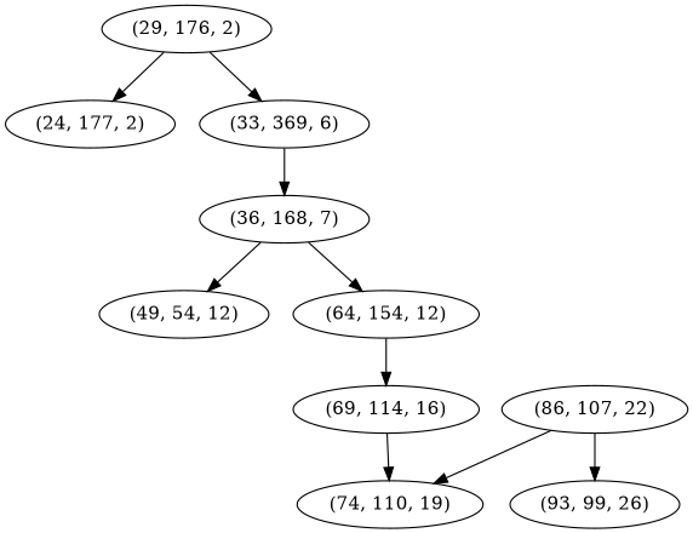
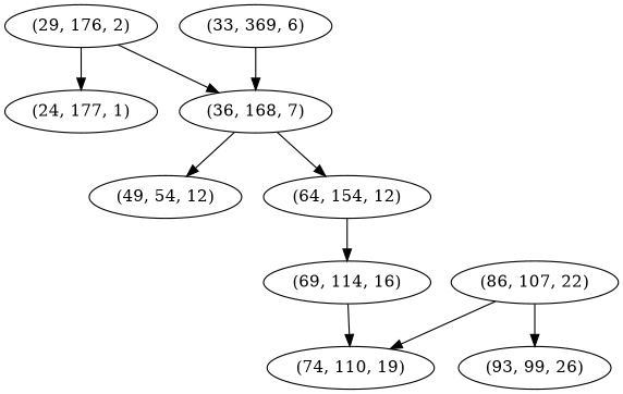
  digraph {
    "(29, 176, 2)"
-   "(24, 177, 1)" [label="(24, 177, 2)"]
+   "(24, 177, 1)"
    n3 [label="(33, 369, 6)"]
    "(36, 168, 7)"
    "(49, 54, 12)"
    "(64, 154, 12)"
    "(69, 114, 16)"
    "(74, 110, 19)"
    "(86, 107, 22)"
    "(93, 99, 26)"
    "(29, 176, 2)" -> "(24, 177, 1)"
-   "(29, 176, 2)" -> n3
+   "(29, 176, 2)" -> "(36, 168, 7)"
    n3 -> "(36, 168, 7)"
    "(36, 168, 7)" -> "(49, 54, 12)"
    "(36, 168, 7)" -> "(64, 154, 12)"
    "(64, 154, 12)" -> "(69, 114, 16)"
    "(69, 114, 16)" -> "(74, 110, 19)"
    "(86, 107, 22)" -> "(74, 110, 19)"
    "(86, 107, 22)" -> "(93, 99, 26)"
  }
